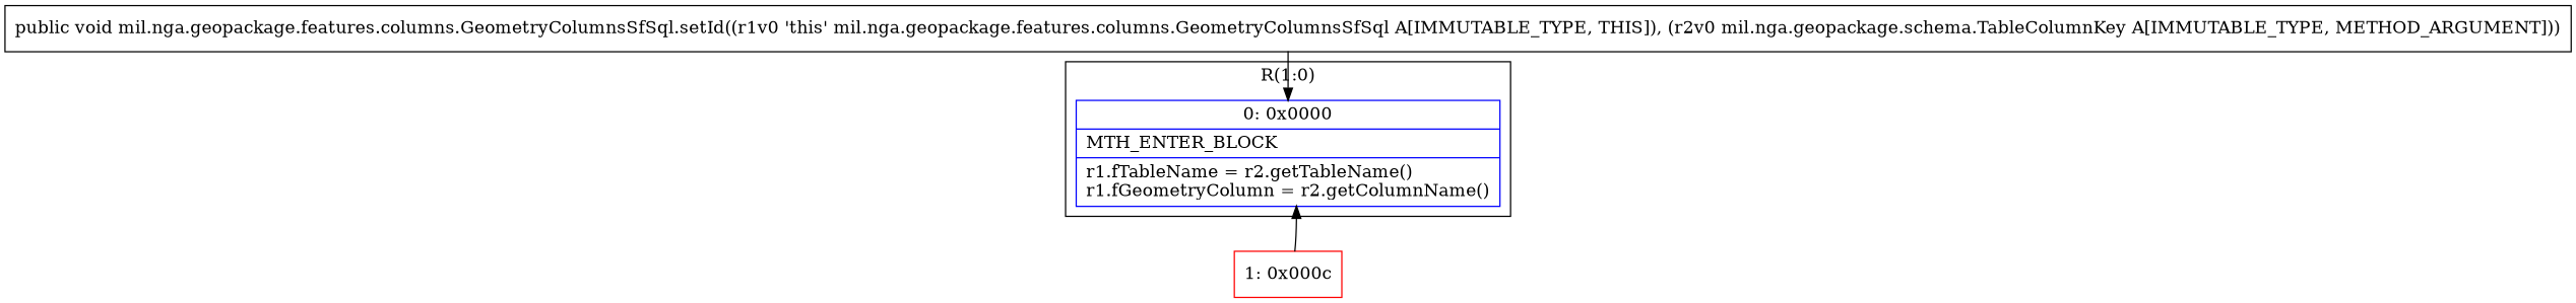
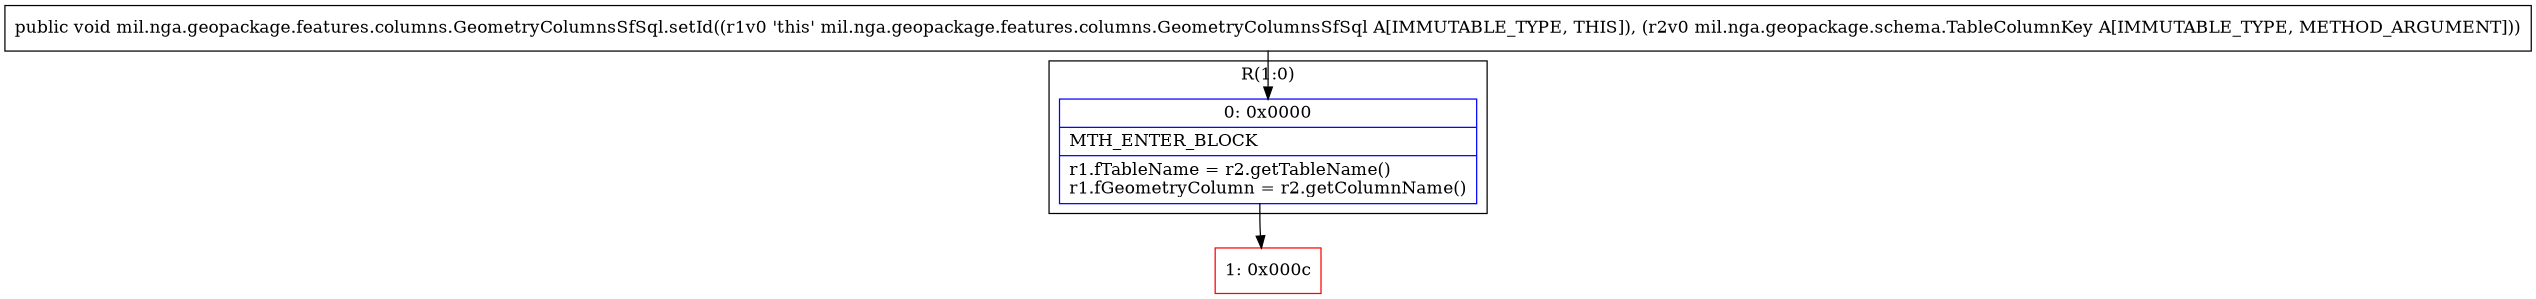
  digraph {
    node [shape=record]
    n1 [color=blue label="{0\:\ 0x0000|MTH_ENTER_BLOCK\l|r1.fTableName = r2.getTableName()\lr1.fGeometryColumn = r2.getColumnName()\l}"]
    n2 [color=red label="{1\:\ 0x000c}"]
    n3 [label="{public void mil.nga.geopackage.features.columns.GeometryColumnsSfSql.setId((r1v0 'this' mil.nga.geopackage.features.columns.GeometryColumnsSfSql A[IMMUTABLE_TYPE, THIS]), (r2v0 mil.nga.geopackage.schema.TableColumnKey A[IMMUTABLE_TYPE, METHOD_ARGUMENT])) }"]
    subgraph cluster_1 {
      label="R(1:0)"
      n1
    }
-   n2 -> n1
+   n1 -> n2
    n3 -> n1
  }
